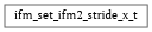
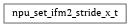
  digraph {
    rankdir=LR
    fontname="PT Serif"
-   n1 [color=grey40 fillcolor=white fontname="PT Serif" fontsize=10 height=0.2 label=ifm_set_ifm2_stride_x_t shape=box style=filled width=0.4]
+   n1 [color=grey40 fillcolor=white fontname="PT Serif" fontsize=10 height=0.2 label=npu_set_ifm2_stride_x_t shape=box style=filled width=0.4]
  }
